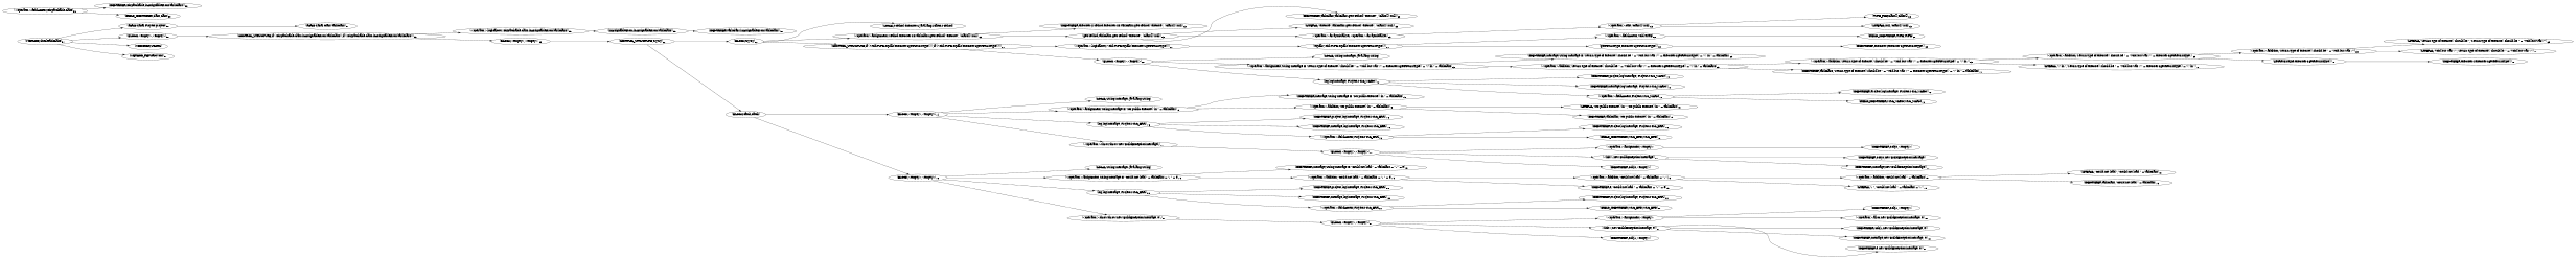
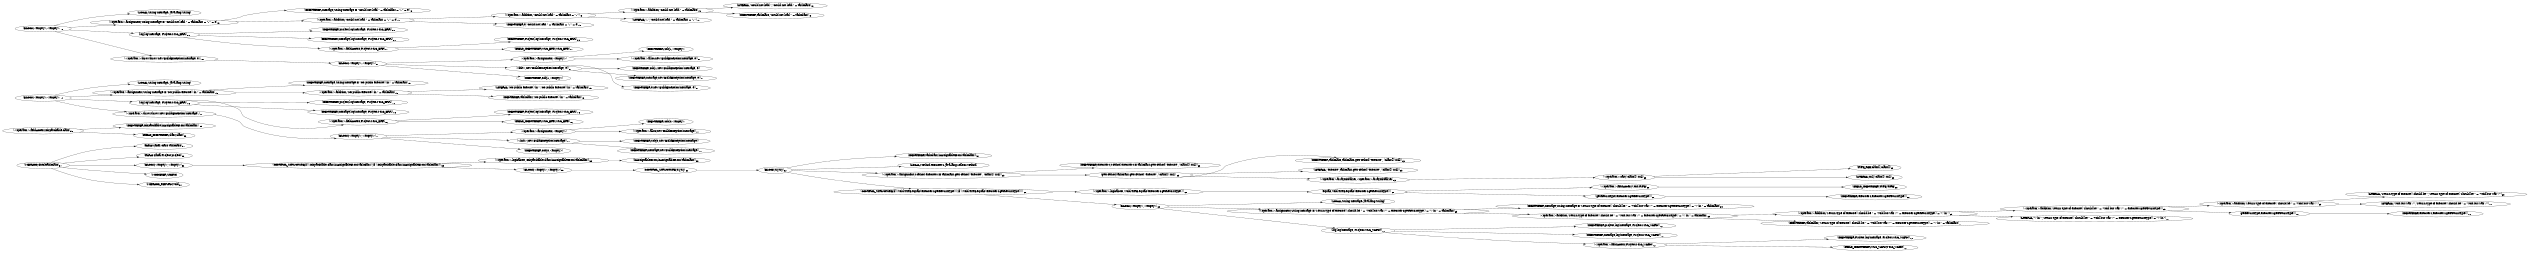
  digraph {
    rankdir=LR
    n1 [label=<(METHOD,checkTaskClass)<SUB>57</SUB>>]
    n2 [label=<(PARAM,final Class taskClass)<SUB>57</SUB>>]
    n3 [label=<(PARAM,final Project project)<SUB>58</SUB>>]
    n4 [label=<(BLOCK,&lt;empty&gt;,&lt;empty&gt;)<SUB>58</SUB>>]
    n5 [label=<(MODIFIER,STATIC)>]
    n6 [label=<(METHOD_RETURN,void)<SUB>57</SUB>>]
    n7 [label=<(CONTROL_STRUCTURE,if (!Dispatchable.class.isAssignableFrom(taskClass)),if (!Dispatchable.class.isAssignableFrom(taskClass)))<SUB>59</SUB>>]
    n8 [label=<(&lt;operator&gt;.logicalNot,!Dispatchable.class.isAssignableFrom(taskClass))<SUB>59</SUB>>]
    n9 [label=<(BLOCK,&lt;empty&gt;,&lt;empty&gt;)<SUB>59</SUB>>]
    n10 [label=<(isAssignableFrom,isAssignableFrom(taskClass))<SUB>59</SUB>>]
    n11 [label=<(CONTROL_STRUCTURE,try,try)<SUB>62</SUB>>]
    n12 [label=<(IDENTIFIER,taskClass,isAssignableFrom(taskClass))<SUB>51</SUB>>]
    n13 [label=<(&lt;operator&gt;.fieldAccess,Dispatchable.class)<SUB>59</SUB>>]
    n14 [label=<(IDENTIFIER,Dispatchable,isAssignableFrom(taskClass))<SUB>59</SUB>>]
    n15 [label=<(FIELD_IDENTIFIER,class,class)<SUB>59</SUB>>]
    n16 [label=<(BLOCK,try,try)<SUB>62</SUB>>]
-   n17 [label=<(BLOCK,catch,catch)>]
    n18 [label=<(LOCAL,Method executeM: java.lang.reflect.Method)>]
    n19 [label=<(&lt;operator&gt;.assignment,Method executeM = taskClass.getMethod(&quot;execute&quot;, (Class[]) null))<SUB>63</SUB>>]
    n20 [label=<(CONTROL_STRUCTURE,if (!Void.TYPE.equals(executeM.getReturnType())),if (!Void.TYPE.equals(executeM.getReturnType())))<SUB>68</SUB>>]
    n21 [label=<(BLOCK,&lt;empty&gt;,&lt;empty&gt;)<SUB>74</SUB>>]
    n22 [label=<(BLOCK,&lt;empty&gt;,&lt;empty&gt;)<SUB>78</SUB>>]
    n23 [label=<(IDENTIFIER,executeM,Method executeM = taskClass.getMethod(&quot;execute&quot;, (Class[]) null))<SUB>63</SUB>>]
    n24 [label=<(getMethod,taskClass.getMethod(&quot;execute&quot;, (Class[]) null))<SUB>63</SUB>>]
    n25 [label=<(&lt;operator&gt;.logicalNot,!Void.TYPE.equals(executeM.getReturnType()))<SUB>68</SUB>>]
    n26 [label=<(BLOCK,&lt;empty&gt;,&lt;empty&gt;)<SUB>68</SUB>>]
    n27 [label=<(IDENTIFIER,taskClass,taskClass.getMethod(&quot;execute&quot;, (Class[]) null))<SUB>63</SUB>>]
    n28 [label=<(LITERAL,&quot;execute&quot;,taskClass.getMethod(&quot;execute&quot;, (Class[]) null))<SUB>63</SUB>>]
    n29 [label=<(&lt;operator&gt;.arrayInitializer,&lt;operator&gt;.arrayInitializer)<SUB>63</SUB>>]
    n30 [label=<(&lt;operator&gt;.cast,(Class[]) null)<SUB>63</SUB>>]
    n31 [label=<(TYPE_REF,Class[],Class[])<SUB>63</SUB>>]
    n32 [label=<(LITERAL,null,(Class[]) null)<SUB>63</SUB>>]
    n33 [label=<(equals,Void.TYPE.equals(executeM.getReturnType()))<SUB>68</SUB>>]
    n34 [label=<(LOCAL,String message: java.lang.String)>]
    n35 [label=<(&lt;operator&gt;.assignment,String message = &quot;return type of execute() should be &quot; + &quot;void but was \&quot;&quot; + executeM.getReturnType() + &quot;\&quot; in &quot; + taskClass)<SUB>69</SUB>>]
    n36 [label=<(log,log(message, Project.MSG_WARN))<SUB>72</SUB>>]
    n37 [label=<(&lt;operator&gt;.fieldAccess,Void.TYPE)<SUB>68</SUB>>]
    n38 [label=<(getReturnType,executeM.getReturnType())<SUB>68</SUB>>]
    n39 [label=<(FIELD_IDENTIFIER,TYPE,TYPE)<SUB>68</SUB>>]
    n40 [label=<(IDENTIFIER,executeM,executeM.getReturnType())<SUB>68</SUB>>]
    n41 [label=<(IDENTIFIER,message,String message = &quot;return type of execute() should be &quot; + &quot;void but was \&quot;&quot; + executeM.getReturnType() + &quot;\&quot; in &quot; + taskClass)<SUB>69</SUB>>]
    n42 [label=<(&lt;operator&gt;.addition,&quot;return type of execute() should be &quot; + &quot;void but was \&quot;&quot; + executeM.getReturnType() + &quot;\&quot; in &quot; + taskClass)<SUB>69</SUB>>]
    n43 [label=<(IDENTIFIER,project,log(message, Project.MSG_WARN))<SUB>72</SUB>>]
    n44 [label=<(IDENTIFIER,message,log(message, Project.MSG_WARN))<SUB>72</SUB>>]
    n45 [label=<(&lt;operator&gt;.fieldAccess,Project.MSG_WARN)<SUB>72</SUB>>]
    n46 [label=<(&lt;operator&gt;.addition,&quot;return type of execute() should be &quot; + &quot;void but was \&quot;&quot; + executeM.getReturnType() + &quot;\&quot; in &quot;)<SUB>69</SUB>>]
    n47 [label=<(IDENTIFIER,taskClass,&quot;return type of execute() should be &quot; + &quot;void but was \&quot;&quot; + executeM.getReturnType() + &quot;\&quot; in &quot; + taskClass)<SUB>71</SUB>>]
    n48 [label=<(&lt;operator&gt;.addition,&quot;return type of execute() should be &quot; + &quot;void but was \&quot;&quot; + executeM.getReturnType())<SUB>69</SUB>>]
    n49 [label=<(LITERAL,&quot;\&quot; in &quot;,&quot;return type of execute() should be &quot; + &quot;void but was \&quot;&quot; + executeM.getReturnType() + &quot;\&quot; in &quot;)<SUB>70</SUB>>]
    n50 [label=<(&lt;operator&gt;.addition,&quot;return type of execute() should be &quot; + &quot;void but was \&quot;&quot;)<SUB>69</SUB>>]
    n51 [label=<(getReturnType,executeM.getReturnType())<SUB>70</SUB>>]
    n52 [label=<(LITERAL,&quot;return type of execute() should be &quot;,&quot;return type of execute() should be &quot; + &quot;void but was \&quot;&quot;)<SUB>69</SUB>>]
    n53 [label=<(LITERAL,&quot;void but was \&quot;&quot;,&quot;return type of execute() should be &quot; + &quot;void but was \&quot;&quot;)<SUB>70</SUB>>]
    n54 [label=<(IDENTIFIER,executeM,executeM.getReturnType())<SUB>70</SUB>>]
    n55 [label=<(IDENTIFIER,Project,log(message, Project.MSG_WARN))<SUB>72</SUB>>]
    n56 [label=<(FIELD_IDENTIFIER,MSG_WARN,MSG_WARN)<SUB>72</SUB>>]
    n57 [label=<(LOCAL,String message: java.lang.String)>]
    n58 [label=<(&lt;operator&gt;.assignment,String message = &quot;No public execute() in &quot; + taskClass)<SUB>75</SUB>>]
    n59 [label=<(log,log(message, Project.MSG_ERR))<SUB>76</SUB>>]
    n60 [label=<(&lt;operator&gt;.throw,throw new BuildException(message);)<SUB>77</SUB>>]
    n61 [label=<(LOCAL,String message: java.lang.String)>]
    n62 [label=<(&lt;operator&gt;.assignment,String message = &quot;Could not load &quot; + taskClass + &quot;: &quot; + e)<SUB>79</SUB>>]
    n63 [label=<(log,log(message, Project.MSG_ERR))<SUB>80</SUB>>]
    n64 [label=<(&lt;operator&gt;.throw,throw new BuildException(message, e);)<SUB>81</SUB>>]
    n65 [label=<(IDENTIFIER,message,String message = &quot;No public execute() in &quot; + taskClass)<SUB>75</SUB>>]
    n66 [label=<(&lt;operator&gt;.addition,&quot;No public execute() in &quot; + taskClass)<SUB>75</SUB>>]
    n67 [label=<(IDENTIFIER,project,log(message, Project.MSG_ERR))<SUB>76</SUB>>]
    n68 [label=<(IDENTIFIER,message,log(message, Project.MSG_ERR))<SUB>76</SUB>>]
    n69 [label=<(&lt;operator&gt;.fieldAccess,Project.MSG_ERR)<SUB>76</SUB>>]
    n70 [label=<(BLOCK,&lt;empty&gt;,&lt;empty&gt;)<SUB>77</SUB>>]
    n71 [label=<(LITERAL,&quot;No public execute() in &quot;,&quot;No public execute() in &quot; + taskClass)<SUB>75</SUB>>]
    n72 [label=<(IDENTIFIER,taskClass,&quot;No public execute() in &quot; + taskClass)<SUB>75</SUB>>]
    n73 [label=<(IDENTIFIER,Project,log(message, Project.MSG_ERR))<SUB>76</SUB>>]
    n74 [label=<(FIELD_IDENTIFIER,MSG_ERR,MSG_ERR)<SUB>76</SUB>>]
    n75 [label=<(&lt;operator&gt;.assignment,&lt;empty&gt;)>]
    n76 [label=<(&lt;init&gt;,new BuildException(message))<SUB>77</SUB>>]
    n77 [label=<(IDENTIFIER,$obj0,&lt;empty&gt;)>]
    n78 [label=<(IDENTIFIER,$obj0,&lt;empty&gt;)>]
+   n79 [label=<(&lt;operator&gt;.alloc,new BuildException(message))<SUB>77</SUB>>]
    n80 [label=<(IDENTIFIER,$obj0,new BuildException(message))>]
    n81 [label=<(IDENTIFIER,message,new BuildException(message))<SUB>77</SUB>>]
    n82 [label=<(IDENTIFIER,message,String message = &quot;Could not load &quot; + taskClass + &quot;: &quot; + e)<SUB>79</SUB>>]
    n83 [label=<(&lt;operator&gt;.addition,&quot;Could not load &quot; + taskClass + &quot;: &quot; + e)<SUB>79</SUB>>]
    n84 [label=<(IDENTIFIER,project,log(message, Project.MSG_ERR))<SUB>80</SUB>>]
    n85 [label=<(IDENTIFIER,message,log(message, Project.MSG_ERR))<SUB>80</SUB>>]
    n86 [label=<(&lt;operator&gt;.fieldAccess,Project.MSG_ERR)<SUB>80</SUB>>]
    n87 [label=<(BLOCK,&lt;empty&gt;,&lt;empty&gt;)<SUB>81</SUB>>]
    n88 [label=<(&lt;operator&gt;.addition,&quot;Could not load &quot; + taskClass + &quot;: &quot;)<SUB>79</SUB>>]
    n89 [label=<(IDENTIFIER,e,&quot;Could not load &quot; + taskClass + &quot;: &quot; + e)<SUB>79</SUB>>]
    n90 [label=<(&lt;operator&gt;.addition,&quot;Could not load &quot; + taskClass)<SUB>79</SUB>>]
    n91 [label=<(LITERAL,&quot;: &quot;,&quot;Could not load &quot; + taskClass + &quot;: &quot;)<SUB>79</SUB>>]
    n92 [label=<(LITERAL,&quot;Could not load &quot;,&quot;Could not load &quot; + taskClass)<SUB>79</SUB>>]
    n93 [label=<(IDENTIFIER,taskClass,&quot;Could not load &quot; + taskClass)<SUB>79</SUB>>]
    n94 [label=<(IDENTIFIER,Project,log(message, Project.MSG_ERR))<SUB>80</SUB>>]
    n95 [label=<(FIELD_IDENTIFIER,MSG_ERR,MSG_ERR)<SUB>80</SUB>>]
    n96 [label=<(&lt;operator&gt;.assignment,&lt;empty&gt;)>]
    n97 [label=<(&lt;init&gt;,new BuildException(message, e))<SUB>81</SUB>>]
    n98 [label=<(IDENTIFIER,$obj1,&lt;empty&gt;)>]
    n99 [label=<(IDENTIFIER,$obj1,&lt;empty&gt;)>]
    n100 [label=<(&lt;operator&gt;.alloc,new BuildException(message, e))<SUB>81</SUB>>]
    n101 [label=<(IDENTIFIER,$obj1,new BuildException(message, e))>]
    n102 [label=<(IDENTIFIER,message,new BuildException(message, e))<SUB>81</SUB>>]
    n103 [label=<(IDENTIFIER,e,new BuildException(message, e))<SUB>81</SUB>>]
-   n3 -> n2
+   n1 -> n2
    n1 -> n3
    n1 -> n4
    n1 -> n5
    n1 -> n6
    n4 -> n7
    n7 -> n8
    n7 -> n9
    n8 -> n10
    n9 -> n11
-   n10 -> n12
+   n16 -> n12
    n11 -> n16
-   n11 -> n17
    n13 -> n14
    n13 -> n15
    n16 -> n18
    n16 -> n19
    n16 -> n20
-   n17 -> n21
-   n17 -> n22
    n19 -> n23
    n19 -> n24
    n20 -> n25
    n20 -> n26
    n21 -> n57
    n21 -> n58
    n21 -> n59
    n21 -> n60
    n22 -> n61
    n22 -> n62
    n22 -> n63
    n22 -> n64
    n24 -> n27
    n24 -> n28
    n24 -> n29
    n25 -> n33
    n26 -> n34
    n26 -> n35
    n26 -> n36
    n29 -> n30
    n30 -> n31
    n30 -> n32
    n33 -> n37
    n33 -> n38
    n35 -> n41
    n35 -> n42
    n36 -> n43
    n36 -> n44
    n36 -> n45
    n37 -> n39
    n38 -> n40
    n42 -> n46
    n42 -> n47
    n45 -> n55
    n45 -> n56
    n46 -> n48
    n46 -> n49
    n48 -> n50
    n48 -> n51
    n50 -> n52
    n50 -> n53
    n51 -> n54
    n58 -> n65
    n58 -> n66
    n59 -> n67
    n59 -> n68
    n59 -> n69
    n60 -> n70
    n62 -> n82
    n62 -> n83
    n63 -> n84
    n63 -> n85
    n63 -> n86
    n64 -> n87
    n66 -> n71
    n66 -> n72
    n69 -> n73
    n69 -> n74
    n70 -> n75
    n70 -> n76
    n70 -> n77
    n75 -> n78
+   n75 -> n79
    n76 -> n80
    n76 -> n81
    n83 -> n88
    n83 -> n89
    n86 -> n94
    n86 -> n95
    n87 -> n96
    n87 -> n97
    n87 -> n98
    n88 -> n90
    n88 -> n91
    n90 -> n92
    n90 -> n93
    n96 -> n99
    n96 -> n100
    n97 -> n101
    n97 -> n102
    n97 -> n103
  }
